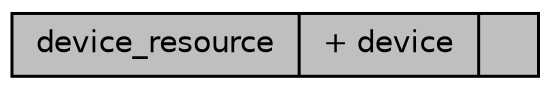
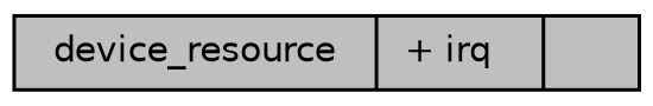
  digraph {
    rankdir=LR
-   n1 [color=black fillcolor=grey75 fontcolor=black fontname=Helvetica fontsize=10 height=0.2 label="{device_resource\n|+ device\l|}" shape=record style=filled width=0.4]
+   n1 [color=black fillcolor=grey75 fontcolor=black fontname=Helvetica fontsize=10 height=0.2 label="{device_resource\n|+ irq\l|}" shape=record style=filled width=0.4]
  }
